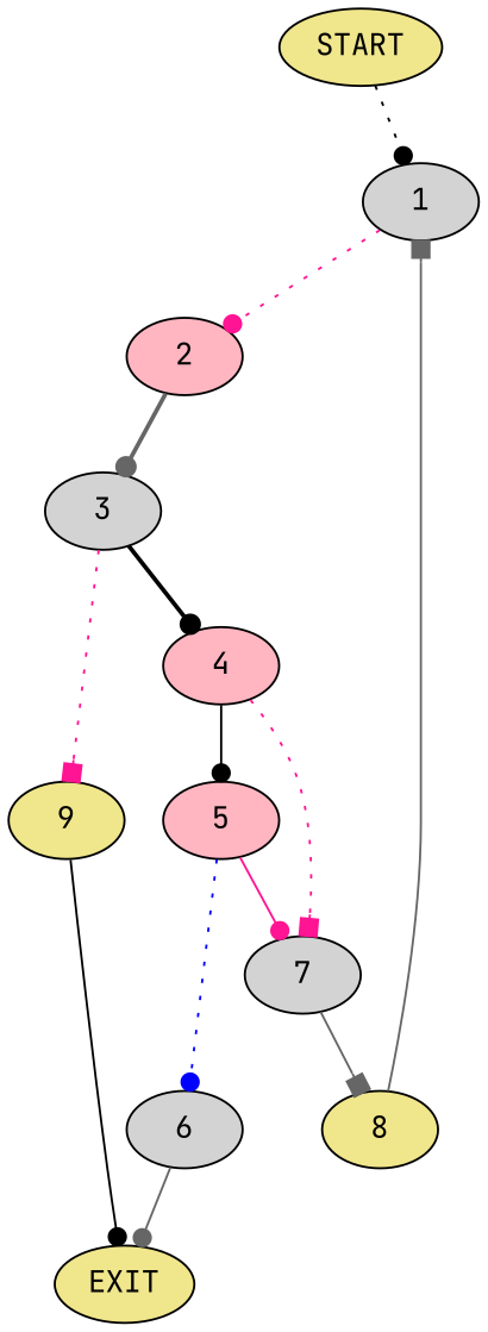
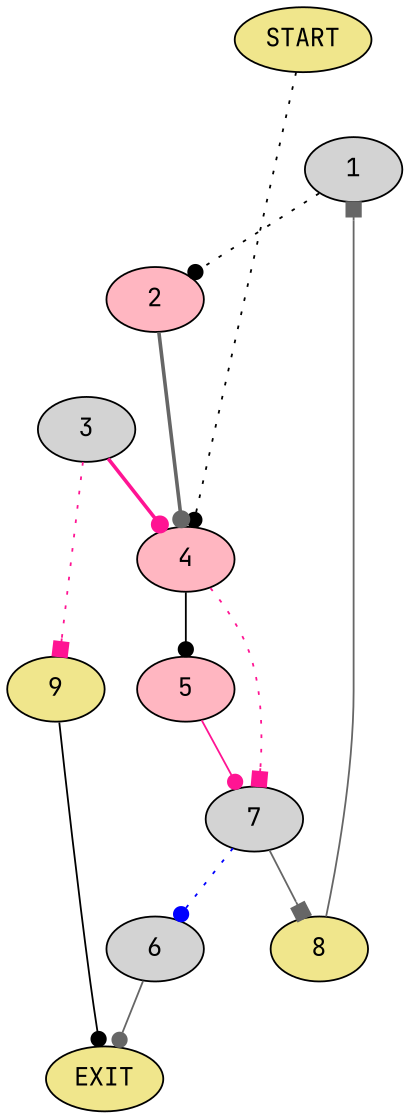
  digraph {
    fontname="JetBrains Mono"
    node [fillcolor=khaki fontname="JetBrains Mono" style=filled]
    edge [arrowhead=dot color=deeppink fontname="JetBrains Mono" style=solid]
    n1 [label=START]
    1 [fillcolor=lightgrey]
    2 [fillcolor=lightpink]
    3 [fillcolor=lightgrey]
    4 [fillcolor=lightpink]
    9
    5 [fillcolor=lightpink]
    7 [fillcolor=lightgrey]
    n9 [label=EXIT]
    6 [fillcolor=lightgrey]
    8
-   n1 -> 1 [color=black style=dotted]
-   1 -> 2 [style=dotted]
-   2 -> 3 [color=gray40 style=bold]
-   3 -> 4 [color=black style=bold]
+   n1 -> 4 [color=black style=dotted]
+   1 -> 2 [color=black style=dotted]
+   2 -> 4 [color=gray40 style=bold]
+   3 -> 4 [style=bold]
    3 -> 9 [arrowhead=box style=dotted]
    4 -> 5 [color=black]
    4 -> 7 [arrowhead=box style=dotted]
    9 -> n9 [color=black]
    5 -> 7
-   5 -> 6 [color=blue style=dotted]
+   7 -> 6 [color=blue style=dotted]
    7 -> 8 [arrowhead=box color=gray40]
    6 -> n9 [color=gray40]
    8 -> 1 [arrowhead=box color=gray40]
  }
